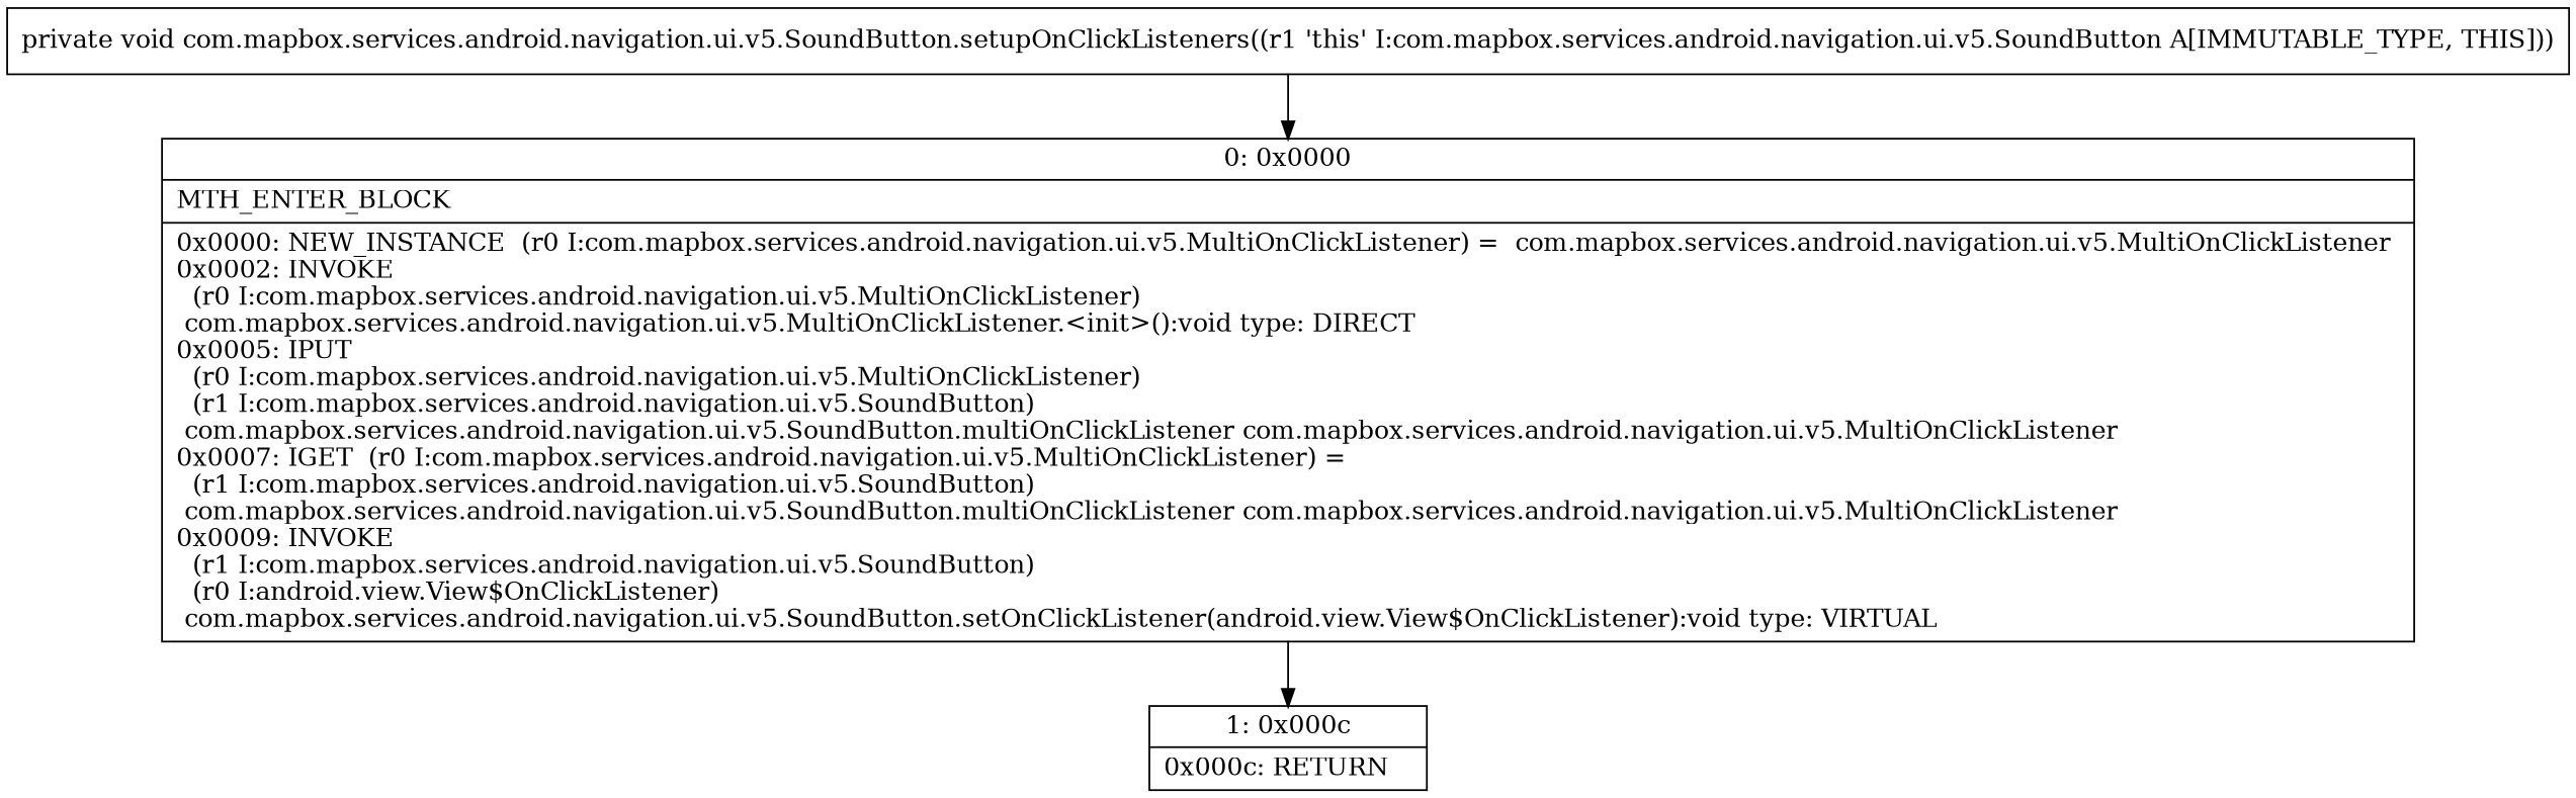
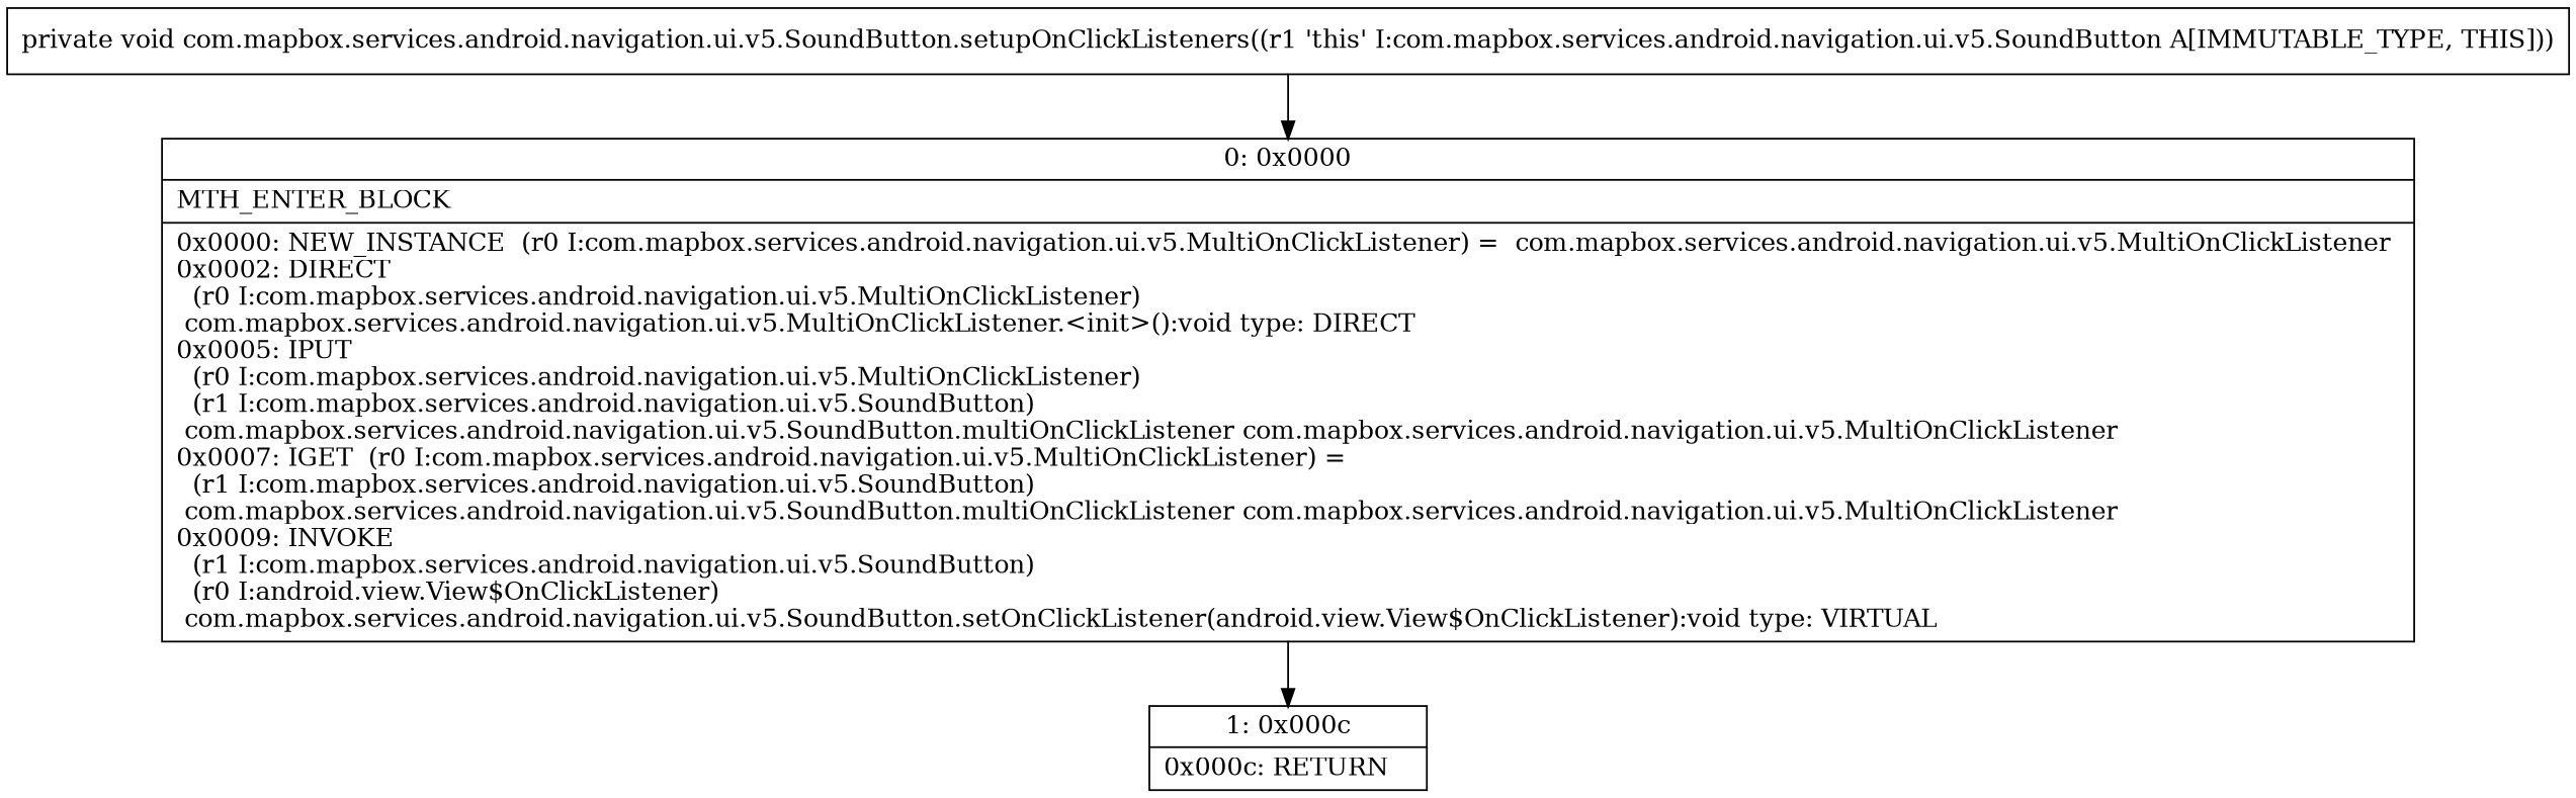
  digraph {
    node [shape=record]
-   n1 [label="{0\:\ 0x0000|MTH_ENTER_BLOCK\l|0x0000: NEW_INSTANCE  (r0 I:com.mapbox.services.android.navigation.ui.v5.MultiOnClickListener) =  com.mapbox.services.android.navigation.ui.v5.MultiOnClickListener \l0x0002: INVOKE  \l  (r0 I:com.mapbox.services.android.navigation.ui.v5.MultiOnClickListener)\l com.mapbox.services.android.navigation.ui.v5.MultiOnClickListener.\<init\>():void type: DIRECT \l0x0005: IPUT  \l  (r0 I:com.mapbox.services.android.navigation.ui.v5.MultiOnClickListener)\l  (r1 I:com.mapbox.services.android.navigation.ui.v5.SoundButton)\l com.mapbox.services.android.navigation.ui.v5.SoundButton.multiOnClickListener com.mapbox.services.android.navigation.ui.v5.MultiOnClickListener \l0x0007: IGET  (r0 I:com.mapbox.services.android.navigation.ui.v5.MultiOnClickListener) = \l  (r1 I:com.mapbox.services.android.navigation.ui.v5.SoundButton)\l com.mapbox.services.android.navigation.ui.v5.SoundButton.multiOnClickListener com.mapbox.services.android.navigation.ui.v5.MultiOnClickListener \l0x0009: INVOKE  \l  (r1 I:com.mapbox.services.android.navigation.ui.v5.SoundButton)\l  (r0 I:android.view.View$OnClickListener)\l com.mapbox.services.android.navigation.ui.v5.SoundButton.setOnClickListener(android.view.View$OnClickListener):void type: VIRTUAL \l}"]
+   n1 [label="{0\:\ 0x0000|MTH_ENTER_BLOCK\l|0x0000: NEW_INSTANCE  (r0 I:com.mapbox.services.android.navigation.ui.v5.MultiOnClickListener) =  com.mapbox.services.android.navigation.ui.v5.MultiOnClickListener \l0x0002: DIRECT  \l  (r0 I:com.mapbox.services.android.navigation.ui.v5.MultiOnClickListener)\l com.mapbox.services.android.navigation.ui.v5.MultiOnClickListener.\<init\>():void type: DIRECT \l0x0005: IPUT  \l  (r0 I:com.mapbox.services.android.navigation.ui.v5.MultiOnClickListener)\l  (r1 I:com.mapbox.services.android.navigation.ui.v5.SoundButton)\l com.mapbox.services.android.navigation.ui.v5.SoundButton.multiOnClickListener com.mapbox.services.android.navigation.ui.v5.MultiOnClickListener \l0x0007: IGET  (r0 I:com.mapbox.services.android.navigation.ui.v5.MultiOnClickListener) = \l  (r1 I:com.mapbox.services.android.navigation.ui.v5.SoundButton)\l com.mapbox.services.android.navigation.ui.v5.SoundButton.multiOnClickListener com.mapbox.services.android.navigation.ui.v5.MultiOnClickListener \l0x0009: INVOKE  \l  (r1 I:com.mapbox.services.android.navigation.ui.v5.SoundButton)\l  (r0 I:android.view.View$OnClickListener)\l com.mapbox.services.android.navigation.ui.v5.SoundButton.setOnClickListener(android.view.View$OnClickListener):void type: VIRTUAL \l}"]
    n2 [label="{1\:\ 0x000c|0x000c: RETURN   \l}"]
    n3 [label="{private void com.mapbox.services.android.navigation.ui.v5.SoundButton.setupOnClickListeners((r1 'this' I:com.mapbox.services.android.navigation.ui.v5.SoundButton A[IMMUTABLE_TYPE, THIS])) }"]
    n1 -> n2
    n3 -> n1
  }
